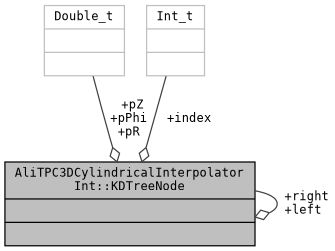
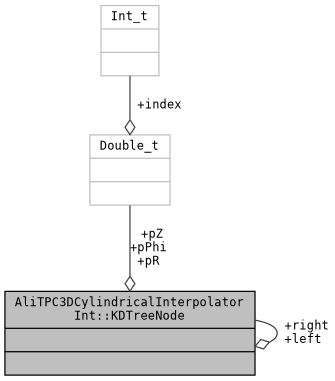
  digraph {
    fontname="DejaVu Sans Mono"
    node [color=grey75 fontname="DejaVu Sans Mono" fontsize=10 shape=record]
    edge [arrowhead=odiamond color=grey25 fontname="DejaVu Sans Mono" fontsize=10 labelfontname=Helvetica labelfontsize=10 style=solid]
    n1 [color=black fillcolor=grey75 fontcolor=black height=0.2 label="{AliTPC3DCylindricalInterpolator\lInt::KDTreeNode\n||}" style=filled width=0.4]
    n2 [height=0.2 label="{Double_t\n||}" width=0.4]
    n3 [height=0.2 label="{Int_t\n||}" width=0.4]
    n1 -> n1 [label=" +right\n+left"]
    n2 -> n1 [label=" +pZ\n+pPhi\n+pR"]
-   n3 -> n1 [label=" +index"]
+   n3 -> n2 [label=" +index"]
  }
